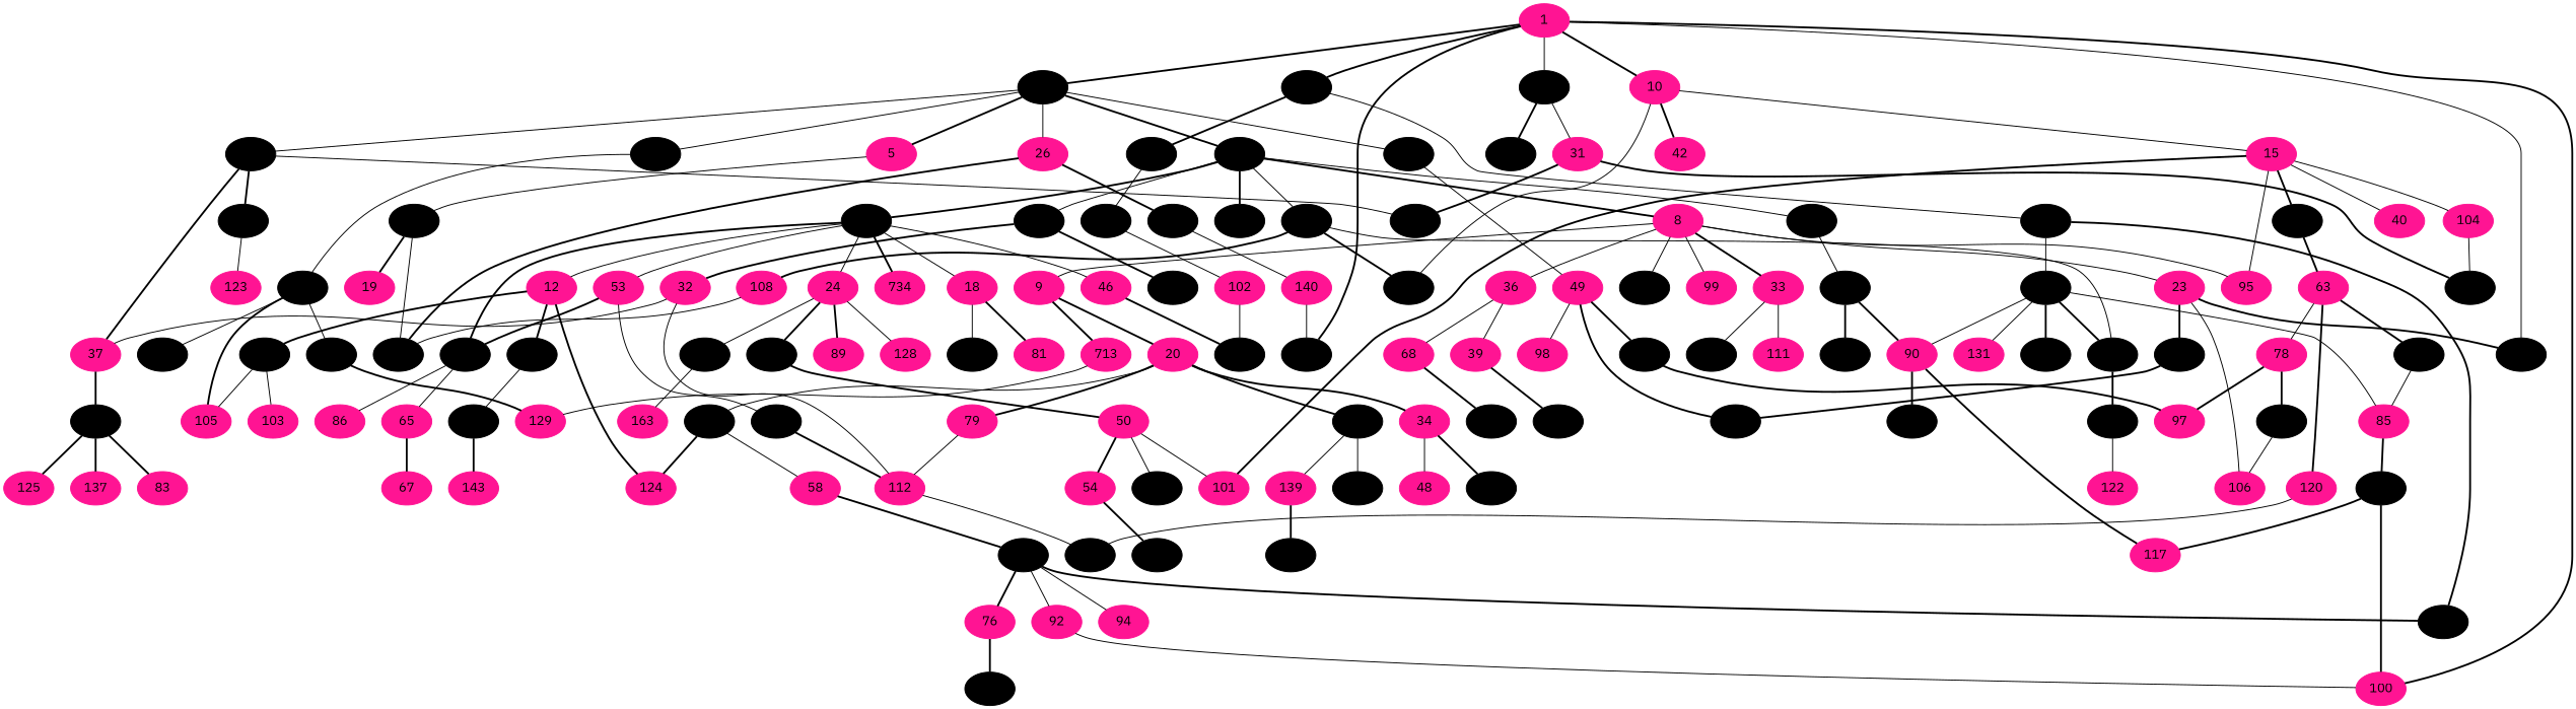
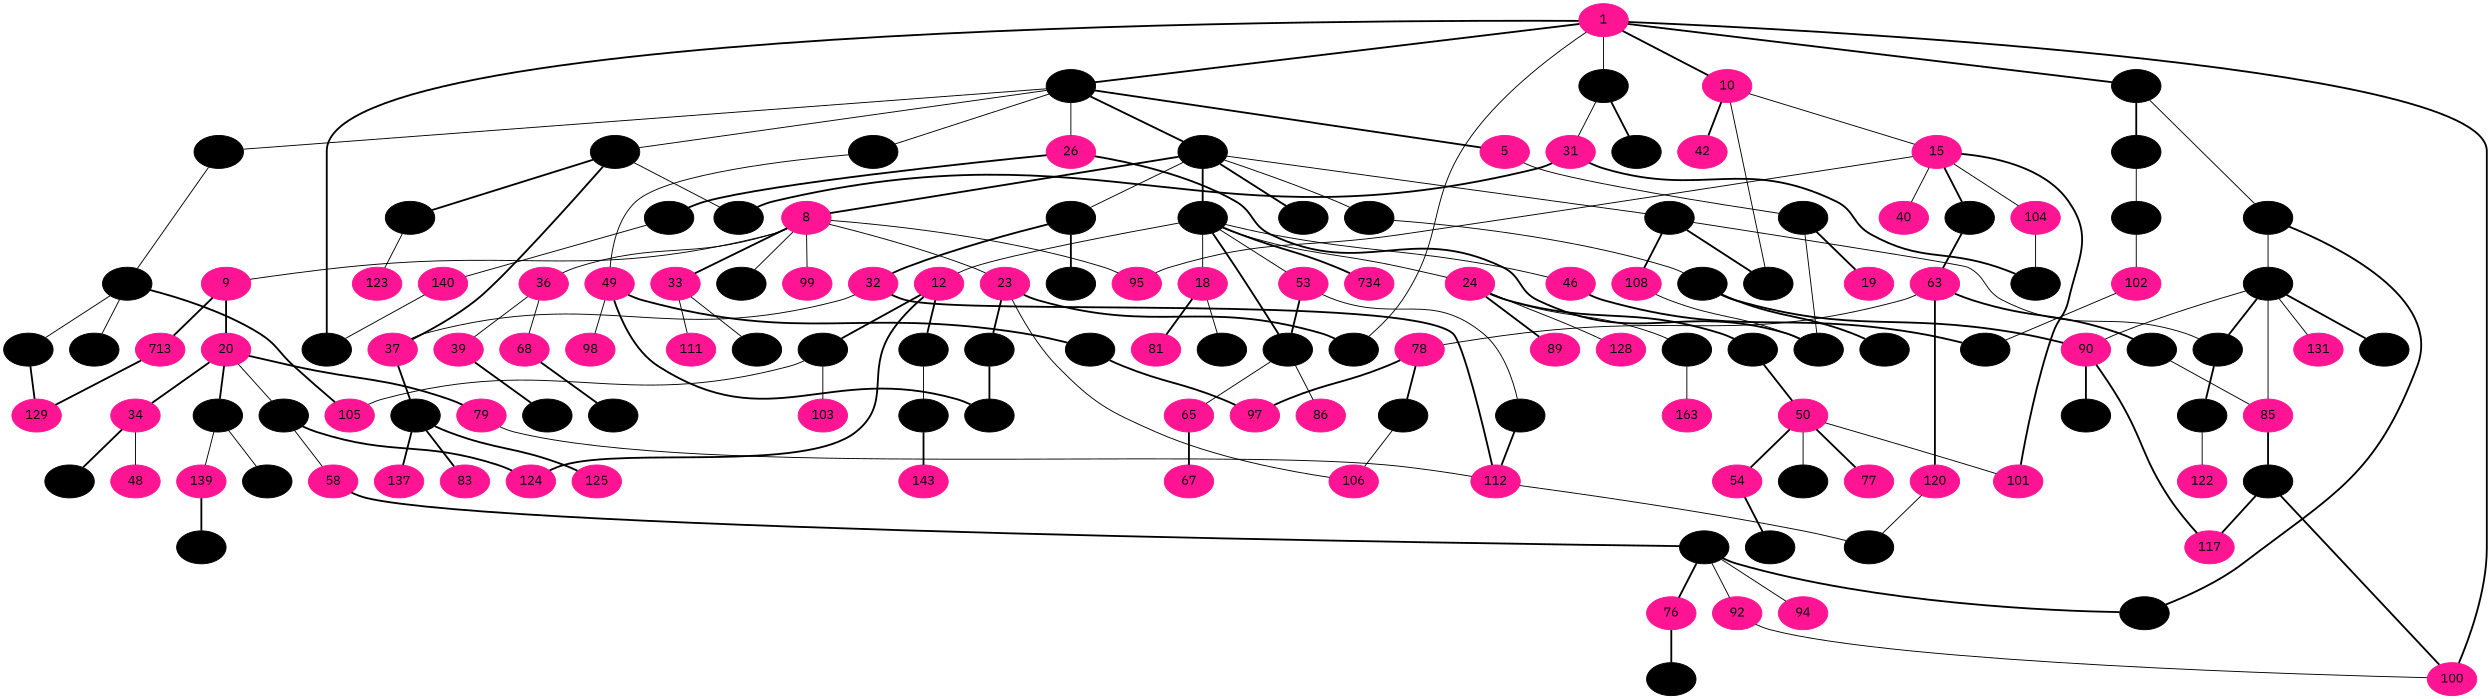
  graph {
    fontname="IBM Plex Sans"
    node [color=deeppink fontname="IBM Plex Sans" style=filled]
    edge [fontname="IBM Plex Sans" style=bold]
    2 [color=black]
    1
    10
    17 [color=black]
    29 [color=black]
    100
    136 [color=black]
    142 [color=black]
    3 [color=black]
    4 [color=black]
    5
    13 [color=black]
    21 [color=black]
    26
    15
    42
    110 [color=black]
    31
    59 [color=black]
    44 [color=black]
    55 [color=black]
    80 [color=black]
    6 [color=black]
    8
    11 [color=black]
    16 [color=black]
    45 [color=black]
    51 [color=black]
    7 [color=black]
    49
    28 [color=black]
    37
    60 [color=black]
    138 [color=black]
    47 [color=black]
    105
    115 [color=black]
    119 [color=black]
    12
    18
    24
    46
    53
    62 [color=black]
    n45 [label=734]
    9
    23
    33
    71 [color=black]
    95
    99
    36
    32
    96 [color=black]
    57 [color=black]
    73 [color=black]
    108
    19
    14 [color=black]
    87 [color=black]
    124
    30 [color=black]
    81
    35 [color=black]
    43 [color=black]
    89
    128
    130 [color=black]
    74 [color=black]
    65
    86
    20
    n73 [label=713]
    106
    109 [color=black]
    52 [color=black]
    111
    25 [color=black]
    34
    38 [color=black]
    79
    129
    22 [color=black]
    40
    101
    104
    112
    41 [color=black]
    103
    75 [color=black]
    98
    114 [color=black]
    143
    63
    118 [color=black]
    72 [color=black]
    139
    48
    116 [color=black]
    58
    123
    70 [color=black]
    69 [color=black]
    78
    120
    39
    68
    n108 [label=163]
    50
    141 [color=black]
    140
    64 [color=black]
    121 [color=black]
    56 [color=black]
    144 [color=black]
    107 [color=black]
    135 [color=black]
    83
    125
    137
    61 [color=black]
    54
+   77
    88 [color=black]
    90
    66 [color=black]
    85
    131
    126 [color=black]
    97
    132 [color=black]
    82 [color=black]
    102
    117
    127 [color=black]
    76
    92
    94
    93 [color=black]
    67
    84 [color=black]
    91 [color=black]
    122
    2 -- 3 [style=solid]
    2 -- 4
    2 -- 5
    2 -- 13 [style=solid]
    2 -- 21 [style=solid]
    2 -- 26 [style=solid]
    1 -- 2
    1 -- 10
    1 -- 17 [style=solid]
    1 -- 29
    1 -- 100
    1 -- 136 [style=solid]
    1 -- 142
    10 -- 15 [style=solid]
    10 -- 42
    10 -- 110 [style=solid]
    17 -- 31 [style=solid]
    17 -- 59
    29 -- 44 [style=solid]
    29 -- 55
    3 -- 80 [style=solid]
    4 -- 6
    4 -- 8
    4 -- 11 [style=solid]
    4 -- 16
    4 -- 45 [style=solid]
    4 -- 51 [style=solid]
    5 -- 7 [style=solid]
    13 -- 49 [style=solid]
    21 -- 28
    21 -- 37
    21 -- 60 [style=solid]
    26 -- 138
    26 -- 47
    15 -- 95 [style=solid]
    15 -- 22
    15 -- 40 [style=solid]
    15 -- 101
    15 -- 104 [style=solid]
    31 -- 60
    31 -- 118
    44 -- 64 [style=solid]
    44 -- 121
    55 -- 56 [style=solid]
    80 -- 105
    80 -- 115 [style=solid]
    80 -- 119 [style=solid]
    6 -- 12 [style=solid]
    6 -- 18 [style=solid]
    6 -- 24 [style=solid]
    6 -- 46 [style=solid]
    6 -- 53 [style=solid]
    6 -- 62
    6 -- n45
    8 -- 9 [style=solid]
    8 -- 23 [style=solid]
    8 -- 33
    8 -- 71 [style=solid]
    8 -- 95 [style=solid]
    8 -- 99 [style=solid]
    8 -- 36 [style=solid]
    11 -- 32
    11 -- 96
    45 -- 57 [style=solid]
    51 -- 110
    51 -- 73 [style=solid]
    51 -- 108
    7 -- 138 [style=solid]
    7 -- 19
    49 -- 75
    49 -- 98 [style=solid]
    49 -- 114
    28 -- 123 [style=solid]
    37 -- 70
    47 -- 140 [style=solid]
    119 -- 129
    12 -- 14
    12 -- 87
    12 -- 124
    18 -- 30 [style=solid]
    18 -- 81
    24 -- 35 [style=solid]
    24 -- 43
    24 -- 89
    24 -- 128 [style=solid]
    46 -- 130
    53 -- 62
    53 -- 74 [style=solid]
    62 -- 65 [style=solid]
    62 -- 86 [style=solid]
    9 -- 20
    9 -- n73
    23 -- 136
    23 -- 106 [style=solid]
    23 -- 109
    33 -- 52 [style=solid]
    33 -- 111 [style=solid]
    36 -- 39 [style=solid]
    36 -- 68 [style=solid]
    32 -- 37 [style=solid]
-   32 -- 112 [style=solid]
+   32 -- 112
    57 -- 90
    57 -- 126
    73 -- 82
    108 -- 138 [style=solid]
    14 -- 41 [style=solid]
    87 -- 105 [style=solid]
    87 -- 103 [style=solid]
    35 -- n108 [style=solid]
    43 -- 50
    74 -- 112
    65 -- 67
    20 -- 25
    20 -- 34
    20 -- 38 [style=solid]
    20 -- 79
-   n73 -- 129 [style=solid]
+   n73 -- 129
    109 -- 114
    25 -- 72 [style=solid]
    25 -- 139 [style=solid]
    34 -- 48 [style=solid]
    34 -- 116
    38 -- 124
    38 -- 58 [style=solid]
    79 -- 112 [style=solid]
    22 -- 63
    104 -- 118 [style=solid]
    112 -- 144 [style=solid]
    41 -- 143
    75 -- 97
    63 -- 69
    63 -- 78 [style=solid]
    63 -- 120
    139 -- 141
    58 -- 61
    70 -- 83
    70 -- 125
    70 -- 137
    69 -- 85 [style=solid]
    78 -- 97
    78 -- 84
    120 -- 144 [style=solid]
    39 -- 107
    68 -- 135
    50 -- 101 [style=solid]
    50 -- 54
+   50 -- 77
    50 -- 88 [style=solid]
    140 -- 142 [style=solid]
    64 -- 73
    64 -- 90 [style=solid]
    64 -- 66
    64 -- 85 [style=solid]
    64 -- 131 [style=solid]
    56 -- 102 [style=solid]
    61 -- 121
    61 -- 76
    61 -- 92 [style=solid]
    61 -- 94 [style=solid]
    54 -- 132
    90 -- 117
    90 -- 127
    85 -- 91
    82 -- 122 [style=solid]
    102 -- 130 [style=solid]
    76 -- 93
    92 -- 100 [style=solid]
    84 -- 106 [style=solid]
    91 -- 100
    91 -- 117
  }
